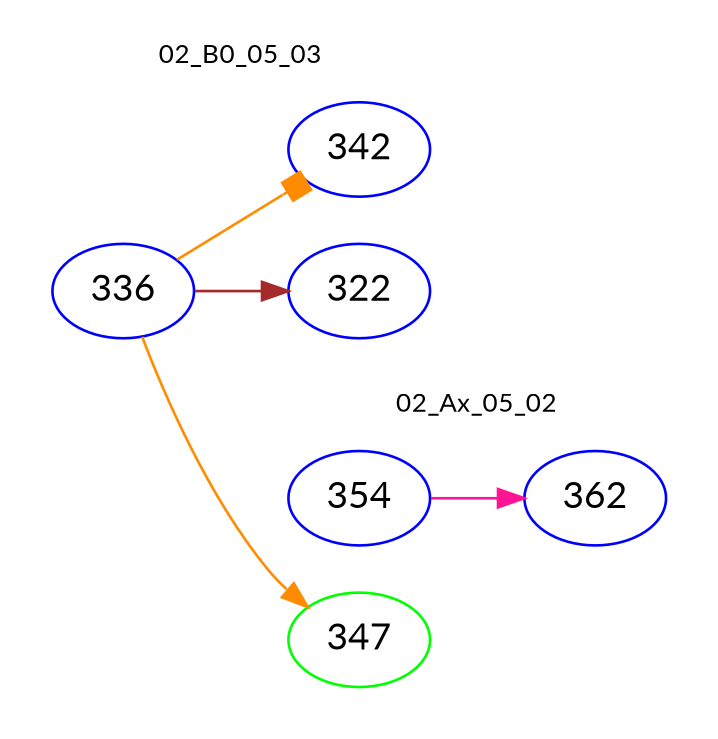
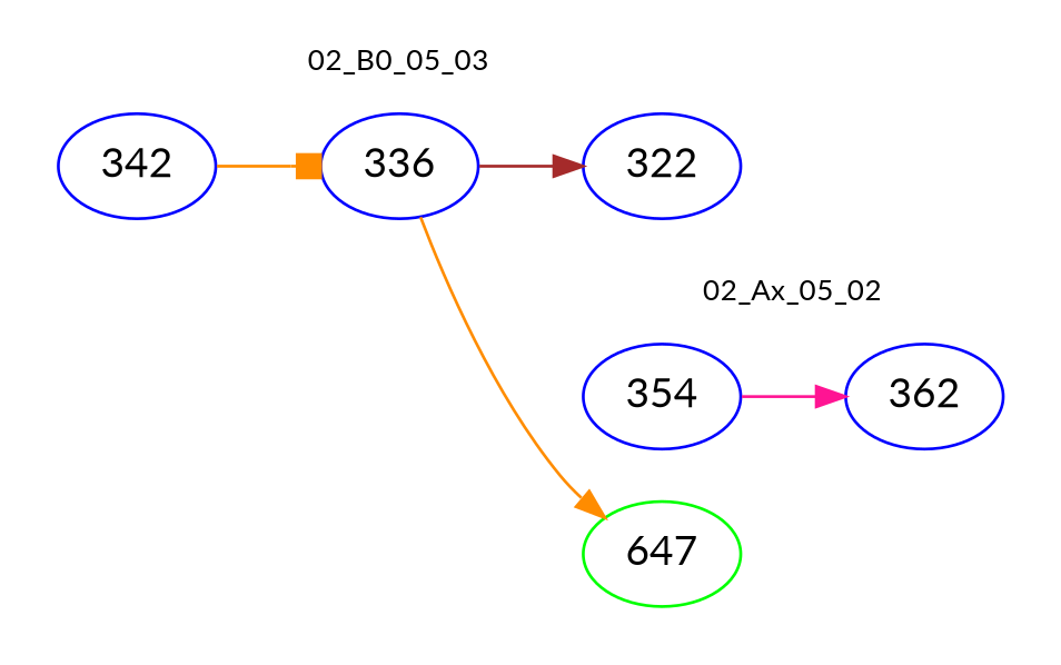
  digraph {
    fontname=Lato
    rankdir=LR
    node [color=blue fontname=Lato]
    edge [arrowhead=normal color=darkorange fontname=Lato]
    n1 [label=354]
-   n2 [color=green label=347]
+   n2 [color=green label=647]
    n3 [label=362]
    n4 [label=336]
    n5 [label=322]
    n6 [label=342]
    subgraph cluster_1 {
      color=white
      fontsize=10
      label="02_Ax_05_02"
      n1
      n2
      n3
    }
    subgraph cluster_2 {
      color=white
      fontsize=10
      label="02_B0_05_03"
      n4
      n5
      n6
    }
    n1 -> n3 [color=deeppink]
    n4 -> n2
    n4 -> n5 [color=brown]
-   n4 -> n6 [arrowhead=box]
+   n6 -> n4 [arrowhead=box]
  }
